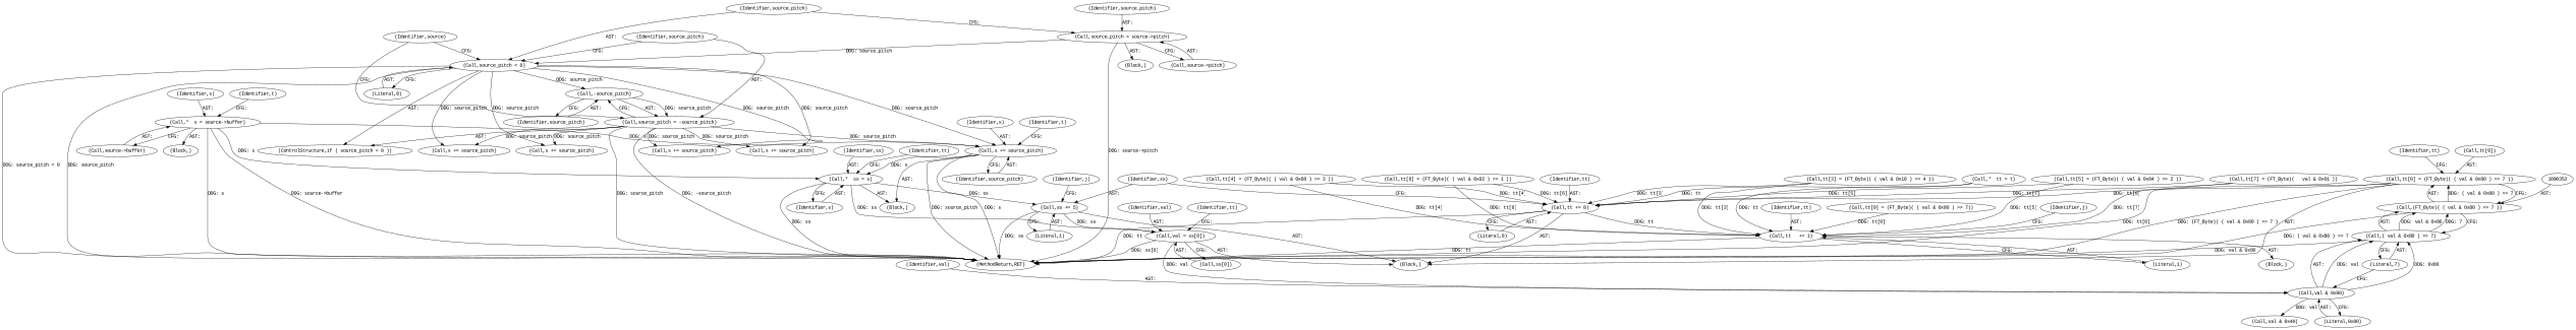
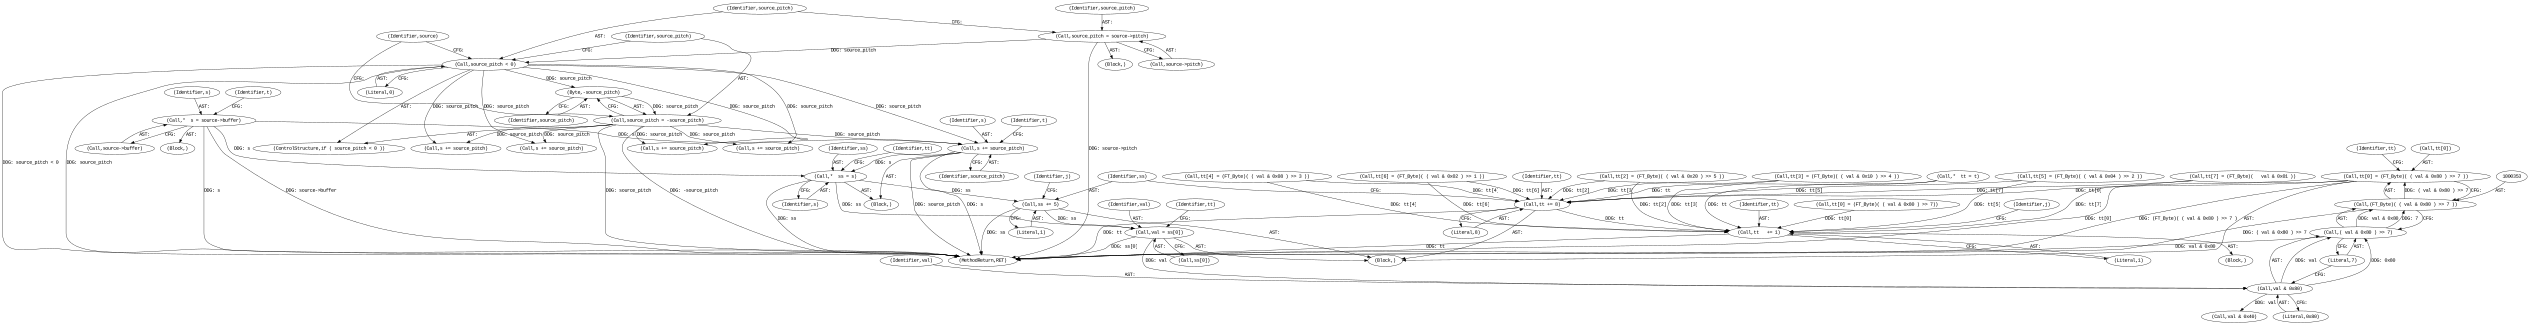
  digraph {
    fontname="Liberation Mono"
    node [fontname="Liberation Mono"]
    edge [fontname="Liberation Mono"]
    n1 [label="(Call,tt[0] = (FT_Byte)( ( val & 0x80 ) >> 7 ))"]
    n2 [label="(Call,(FT_Byte)( ( val & 0x80 ) >> 7 ))"]
    n3 [label="(Call,tt += 8)"]
    n4 [label="(MethodReturn,RET)"]
    n5 [label="(Block,)"]
    n6 [label="(Call,( val & 0x80 ) >> 7)"]
    n7 [label="(Call,tt   += 1)"]
    n8 [label="(Literal,8)"]
    n9 [label="(Literal,7)"]
    n10 [label="(Call,val & 0x80)"]
    n11 [label="(Call,val & 0x40)"]
    n12 [label="(Literal,0x80)"]
    n13 [label="(Call,val = ss[0])"]
    n14 [label="(Call,ss[0])"]
    n15 [label="(Call,ss += 5)"]
    n16 [label="(Literal,1)"]
    n17 [label="(Call,*  ss = s)"]
    n18 [label="(Block,)"]
    n19 [label="(Identifier,s)"]
    n20 [label="(Call,*  s = source->buffer)"]
    n21 [label="(Call,s += source_pitch)"]
    n22 [label="(Block,)"]
    n23 [label="(Call,source->buffer)"]
    n24 [label="(Identifier,source_pitch)"]
    n25 [label="(Call,source_pitch < 0)"]
-   n26 [label="(Call,-source_pitch)"]
+   n26 [label="(Byte,-source_pitch)"]
    n27 [label="(ControlStructure,if ( source_pitch < 0 ))"]
    n28 [label="(Literal,0)"]
    n29 [label="(Call,s += source_pitch)"]
    n30 [label="(Call,s += source_pitch)"]
    n31 [label="(Call,s += source_pitch)"]
    n32 [label="(Call,s += source_pitch)"]
    n33 [label="(Call,source_pitch = -source_pitch)"]
    n34 [label="(Identifier,source_pitch)"]
    n35 [label="(Call,source_pitch = source->pitch)"]
    n36 [label="(Block,)"]
    n37 [label="(Call,source->pitch)"]
    n38 [label="(Block,)"]
    n39 [label="(Literal,1)"]
    n40 [label="(Identifier,tt)"]
    n41 [label="(Call,tt[0] = (FT_Byte)( ( val & 0x80 ) >> 7))"]
    n42 [label="(Identifier,ss)"]
    n43 [label="(Call,tt[6] = (FT_Byte)( ( val & 0x02 ) >> 1 ))"]
    n44 [label="(Call,tt[5] = (FT_Byte)( ( val & 0x04 ) >> 2 ))"]
    n45 [label="(Identifier,j)"]
    n46 [label="(Identifier,ss)"]
    n47 [label="(Identifier,tt)"]
    n48 [label="(Identifier,tt)"]
    n49 [label="(Identifier,t)"]
    n50 [label="(Identifier,source_pitch)"]
    n51 [label="(Identifier,source)"]
    n52 [label="(Call,*  tt = t)"]
    n53 [label="(Identifier,tt)"]
    n54 [label="(Identifier,source_pitch)"]
    n55 [label="(Call,tt[7] = (FT_Byte)(   val & 0x01 ))"]
    n56 [label="(Identifier,val)"]
    n57 [label="(Identifier,j)"]
    n58 [label="(Call,tt[3] = (FT_Byte)( ( val & 0x10 ) >> 4 ))"]
    n59 [label="(Call,tt[4] = (FT_Byte)( ( val & 0x08 ) >> 3 ))"]
    n60 [label="(Identifier,s)"]
+   n61 [label="(Call,tt[2] = (FT_Byte)( ( val & 0x20 ) >> 5 ))"]
    n62 [label="(Identifier,tt)"]
    n63 [label="(Identifier,s)"]
    n64 [label="(Call,tt[0])"]
    n65 [label="(Identifier,t)"]
    n66 [label="(Identifier,source_pitch)"]
    n67 [label="(Identifier,val)"]
    1000353
    n1 -> n2 [label="CFG: "]
    n1 -> n3 [label="DDG: tt[0]"]
    n1 -> n4 [label="DDG: tt[0]"]
    n1 -> n4 [label="DDG: (FT_Byte)( ( val & 0x80 ) >> 7 )"]
    n1 -> n5 [label="AST: "]
    n2 -> n1 [label="AST: "]
    n2 -> n1 [label="DDG: ( val & 0x80 ) >> 7"]
    n2 -> n4 [label="DDG: ( val & 0x80 ) >> 7"]
    n2 -> n6 [label="CFG: "]
    n3 -> n4 [label="DDG: tt"]
    n3 -> n5 [label="AST: "]
    n3 -> n7 [label="DDG: tt"]
    n3 -> n8 [label="CFG: "]
    n6 -> n2 [label="AST: "]
    n6 -> n2 [label="DDG: val & 0x80"]
    n6 -> n2 [label="DDG: 7"]
    n6 -> n4 [label="DDG: val & 0x80"]
    n6 -> n9 [label="CFG: "]
    n7 -> n4 [label="DDG: tt"]
    n7 -> n38 [label="AST: "]
    n7 -> n39 [label="CFG: "]
    n8 -> n3 [label="AST: "]
    n9 -> n6 [label="AST: "]
    n9 -> n10 [label="CFG: "]
    n10 -> n6 [label="AST: "]
    n10 -> n6 [label="DDG: val"]
    n10 -> n6 [label="DDG: 0x80"]
    n10 -> n11 [label="DDG: val"]
    n10 -> n12 [label="CFG: "]
    n12 -> n10 [label="AST: "]
    n13 -> n4 [label="DDG: ss[0]"]
    n13 -> n5 [label="AST: "]
    n13 -> n10 [label="DDG: val"]
    n13 -> n14 [label="CFG: "]
    n14 -> n13 [label="AST: "]
    n15 -> n4 [label="DDG: ss"]
    n15 -> n5 [label="AST: "]
    n15 -> n13 [label="DDG: ss"]
    n15 -> n16 [label="CFG: "]
    n16 -> n15 [label="AST: "]
    n17 -> n4 [label="DDG: ss"]
    n17 -> n13 [label="DDG: ss"]
    n17 -> n15 [label="DDG: ss"]
    n17 -> n18 [label="AST: "]
    n17 -> n19 [label="CFG: "]
    n19 -> n17 [label="AST: "]
    n20 -> n4 [label="DDG: s"]
    n20 -> n4 [label="DDG: source->buffer"]
    n20 -> n17 [label="DDG: s"]
    n20 -> n21 [label="DDG: s"]
    n20 -> n22 [label="AST: "]
    n20 -> n23 [label="CFG: "]
    n21 -> n4 [label="DDG: source_pitch"]
    n21 -> n4 [label="DDG: s"]
    n21 -> n17 [label="DDG: s"]
    n21 -> n18 [label="AST: "]
    n21 -> n24 [label="CFG: "]
    n23 -> n20 [label="AST: "]
    n24 -> n21 [label="AST: "]
    n25 -> n4 [label="DDG: source_pitch < 0"]
    n25 -> n4 [label="DDG: source_pitch"]
    n25 -> n21 [label="DDG: source_pitch"]
    n25 -> n26 [label="DDG: source_pitch"]
    n25 -> n27 [label="AST: "]
    n25 -> n28 [label="CFG: "]
    n25 -> n29 [label="DDG: source_pitch"]
    n25 -> n30 [label="DDG: source_pitch"]
    n25 -> n31 [label="DDG: source_pitch"]
    n25 -> n32 [label="DDG: source_pitch"]
    n26 -> n33 [label="AST: "]
    n26 -> n33 [label="DDG: source_pitch"]
    n26 -> n34 [label="CFG: "]
    n28 -> n25 [label="AST: "]
    n33 -> n4 [label="DDG: -source_pitch"]
    n33 -> n4 [label="DDG: source_pitch"]
    n33 -> n21 [label="DDG: source_pitch"]
    n33 -> n26 [label="CFG: "]
    n33 -> n27 [label="AST: "]
    n33 -> n29 [label="DDG: source_pitch"]
    n33 -> n30 [label="DDG: source_pitch"]
    n33 -> n31 [label="DDG: source_pitch"]
    n33 -> n32 [label="DDG: source_pitch"]
    n34 -> n26 [label="AST: "]
    n35 -> n4 [label="DDG: source->pitch"]
    n35 -> n25 [label="DDG: source_pitch"]
    n35 -> n36 [label="AST: "]
    n35 -> n37 [label="CFG: "]
    n37 -> n35 [label="AST: "]
    n39 -> n7 [label="AST: "]
    n40 -> n7 [label="AST: "]
    n41 -> n7 [label="DDG: tt[0]"]
    n42 -> n3 [label="CFG: "]
    n42 -> n15 [label="AST: "]
    n43 -> n3 [label="DDG: tt[6]"]
    n43 -> n7 [label="DDG: tt[6]"]
    n44 -> n3 [label="DDG: tt[5]"]
    n44 -> n7 [label="DDG: tt[5]"]
    n45 -> n15 [label="CFG: "]
    n46 -> n17 [label="AST: "]
    n47 -> n1 [label="CFG: "]
    n48 -> n17 [label="CFG: "]
    n49 -> n21 [label="CFG: "]
    n50 -> n35 [label="AST: "]
    n51 -> n25 [label="CFG: "]
    n51 -> n33 [label="CFG: "]
    n52 -> n3 [label="DDG: tt"]
    n52 -> n7 [label="DDG: tt"]
    n53 -> n3 [label="AST: "]
    n54 -> n25 [label="AST: "]
    n54 -> n35 [label="CFG: "]
    n55 -> n3 [label="DDG: tt[7]"]
    n55 -> n7 [label="DDG: tt[7]"]
    n56 -> n10 [label="AST: "]
    n57 -> n7 [label="CFG: "]
    n58 -> n3 [label="DDG: tt[3]"]
    n58 -> n7 [label="DDG: tt[3]"]
    n59 -> n3 [label="DDG: tt[4]"]
    n59 -> n7 [label="DDG: tt[4]"]
    n60 -> n20 [label="AST: "]
+   n61 -> n3 [label="DDG: tt[2]"]
+   n61 -> n7 [label="DDG: tt[2]"]
    n62 -> n13 [label="CFG: "]
    n63 -> n21 [label="AST: "]
    n64 -> n1 [label="AST: "]
    n65 -> n20 [label="CFG: "]
    n66 -> n25 [label="CFG: "]
    n66 -> n33 [label="AST: "]
    n67 -> n13 [label="AST: "]
    1000353 -> n2 [label="AST: "]
  }
